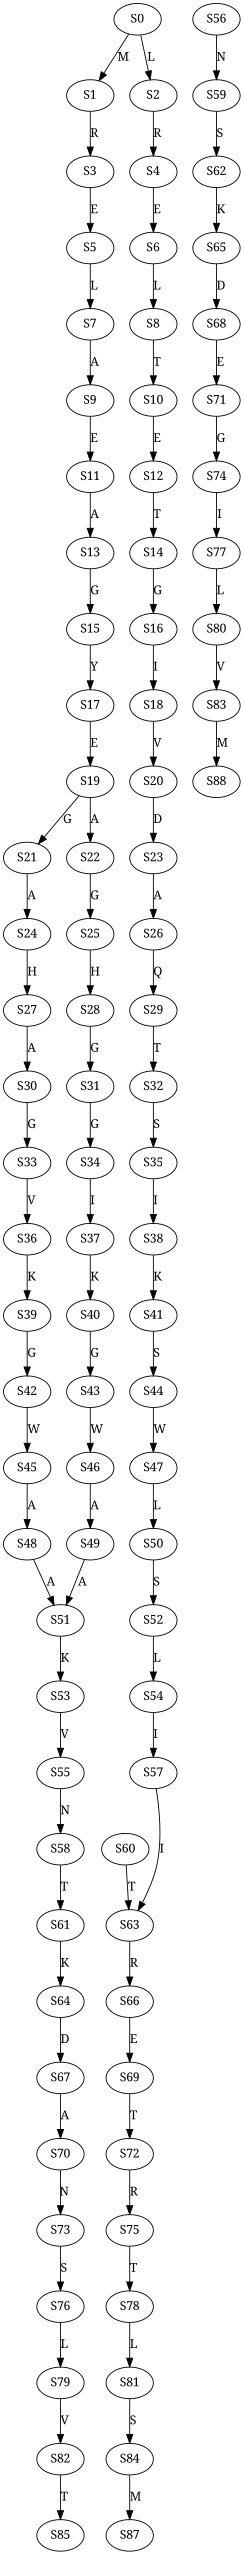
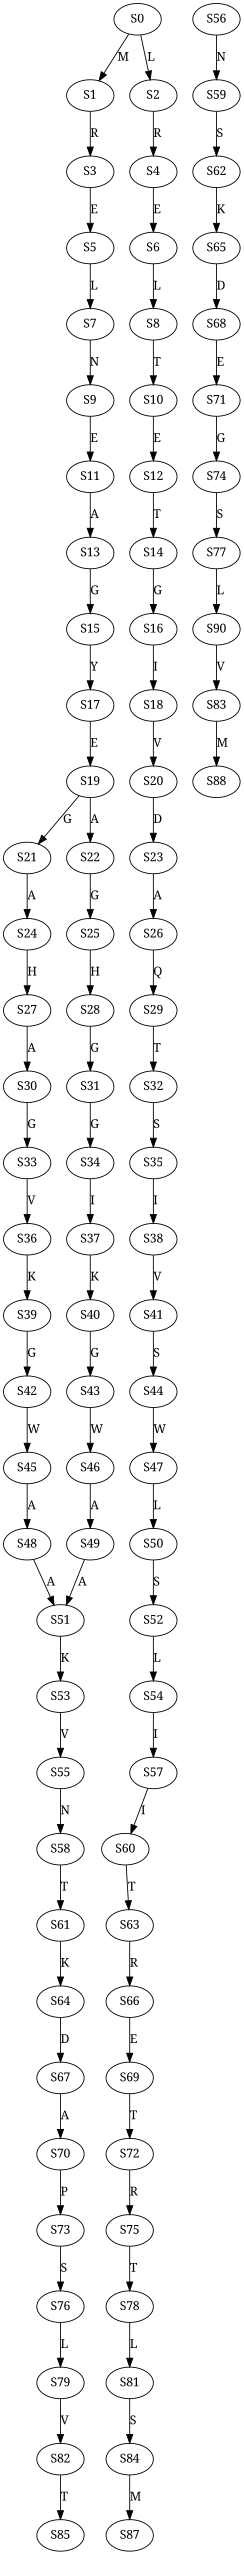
  strict digraph {
    fontname="Noto Serif"
    node [fontname="Noto Serif"]
    edge [fontname="Noto Serif"]
    S0
    S1
    S2
    S3
    S4
    S5
    S6
    S7
    S8
    S9
    S10
    S11
    S12
    S13
    S14
    S15
    S16
    S17
    S18
    S19
    S20
    S21
    S22
    S23
    S24
    S25
    S26
    S27
    S28
    S29
    S30
    S31
    S32
    S33
    S34
    S35
    S36
    S37
    S38
    S39
    S40
    S41
    S42
    S43
    S44
    S45
    S46
    S47
    S48
    S49
    S50
    S51
    S52
    S53
    S54
    S55
    S57
    S58
    S56
    S59
    S60
    S61
    S62
    S63
    S64
    S65
    S66
    S67
    S68
    S69
    S70
    S71
    S72
    S73
    S74
    S75
    S76
    S77
    S78
    S79
-   S80
+   S80 [label=S90]
    S81
    S82
    S83
    S84
    S85
    n87 [label=S88]
    S87
    S0 -> S1 [label=M]
    S0 -> S2 [label=L]
    S1 -> S3 [label=R]
    S2 -> S4 [label=R]
    S3 -> S5 [label=E]
    S4 -> S6 [label=E]
    S5 -> S7 [label=L]
    S6 -> S8 [label=L]
-   S7 -> S9 [label=A]
+   S7 -> S9 [label=N]
    S8 -> S10 [label=T]
    S9 -> S11 [label=E]
    S10 -> S12 [label=E]
    S11 -> S13 [label=A]
    S12 -> S14 [label=T]
    S13 -> S15 [label=G]
    S14 -> S16 [label=G]
    S15 -> S17 [label=Y]
    S16 -> S18 [label=I]
    S17 -> S19 [label=E]
    S18 -> S20 [label=V]
    S19 -> S21 [label=G]
    S19 -> S22 [label=A]
    S20 -> S23 [label=D]
    S21 -> S24 [label=A]
    S22 -> S25 [label=G]
    S23 -> S26 [label=A]
    S24 -> S27 [label=H]
    S25 -> S28 [label=H]
    S26 -> S29 [label=Q]
    S27 -> S30 [label=A]
    S28 -> S31 [label=G]
    S29 -> S32 [label=T]
    S30 -> S33 [label=G]
    S31 -> S34 [label=G]
    S32 -> S35 [label=S]
    S33 -> S36 [label=V]
    S34 -> S37 [label=I]
    S35 -> S38 [label=I]
    S36 -> S39 [label=K]
    S37 -> S40 [label=K]
-   S38 -> S41 [label=K]
+   S38 -> S41 [label=V]
    S39 -> S42 [label=G]
    S40 -> S43 [label=G]
    S41 -> S44 [label=S]
    S42 -> S45 [label=W]
    S43 -> S46 [label=W]
    S44 -> S47 [label=W]
    S45 -> S48 [label=A]
    S46 -> S49 [label=A]
    S47 -> S50 [label=L]
    S48 -> S51 [label=A]
    S49 -> S51 [label=A]
    S50 -> S52 [label=S]
    S51 -> S53 [label=K]
    S52 -> S54 [label=L]
    S53 -> S55 [label=V]
    S54 -> S57 [label=I]
    S55 -> S58 [label=N]
-   S57 -> S63 [label=I]
+   S57 -> S60 [label=I]
    S58 -> S61 [label=T]
    S56 -> S59 [label=N]
    S59 -> S62 [label=S]
    S60 -> S63 [label=T]
    S61 -> S64 [label=K]
    S62 -> S65 [label=K]
    S63 -> S66 [label=R]
    S64 -> S67 [label=D]
    S65 -> S68 [label=D]
    S66 -> S69 [label=E]
    S67 -> S70 [label=A]
    S68 -> S71 [label=E]
    S69 -> S72 [label=T]
-   S70 -> S73 [label=N]
+   S70 -> S73 [label=P]
    S71 -> S74 [label=G]
    S72 -> S75 [label=R]
    S73 -> S76 [label=S]
-   S74 -> S77 [label=I]
+   S74 -> S77 [label=S]
    S75 -> S78 [label=T]
    S76 -> S79 [label=L]
    S77 -> S80 [label=L]
    S78 -> S81 [label=L]
    S79 -> S82 [label=V]
    S80 -> S83 [label=V]
    S81 -> S84 [label=S]
    S82 -> S85 [label=T]
    S83 -> n87 [label=M]
    S84 -> S87 [label=M]
  }
